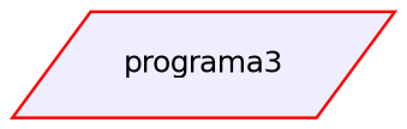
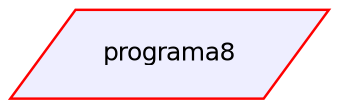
  digraph {
    compound=true
-   n1 [fillcolor="#eeeeff" fontname=Helvetica fontsize=10 label=programa3 pencolor=black shape=parallelogram style=filled color=red]
+   n1 [fillcolor="#eeeeff" fontname=Helvetica fontsize=10 label=programa8 pencolor=black shape=parallelogram style=filled color=red]
  }
